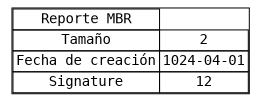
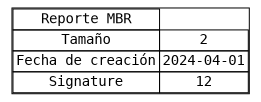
  digraph {
    rankdir=TB
    fontname="DejaVu Sans Mono"
-   n1 [fontname="DejaVu Sans Mono" label=<<table border="1" cellspacing="0"> <tr><td>Reporte MBR</td></tr> <tr><td>Tamaño</td><td>2</td></tr> <tr><td>Fecha de creación</td><td>1024-04-01</td></tr> <tr><td>Signature</td><td>12</td></tr> </table>> shape=plaintext]
+   n1 [fontname="DejaVu Sans Mono" label=<<table border="1" cellspacing="0"> <tr><td>Reporte MBR</td></tr> <tr><td>Tamaño</td><td>2</td></tr> <tr><td>Fecha de creación</td><td>2024-04-01</td></tr> <tr><td>Signature</td><td>12</td></tr> </table>> shape=plaintext]
  }
